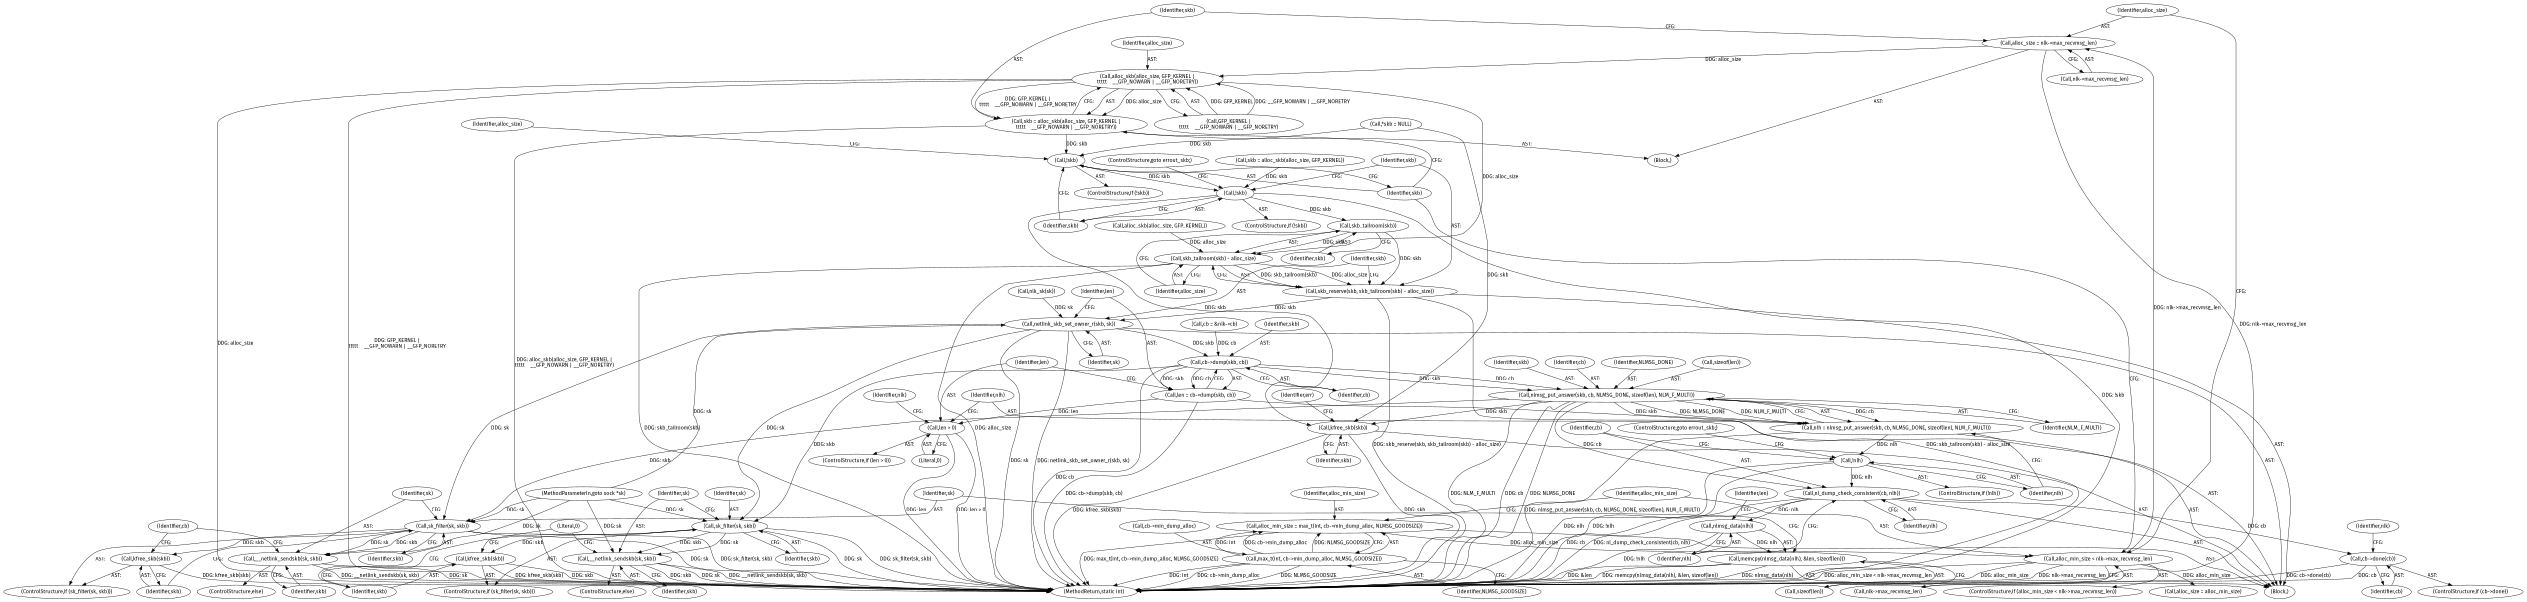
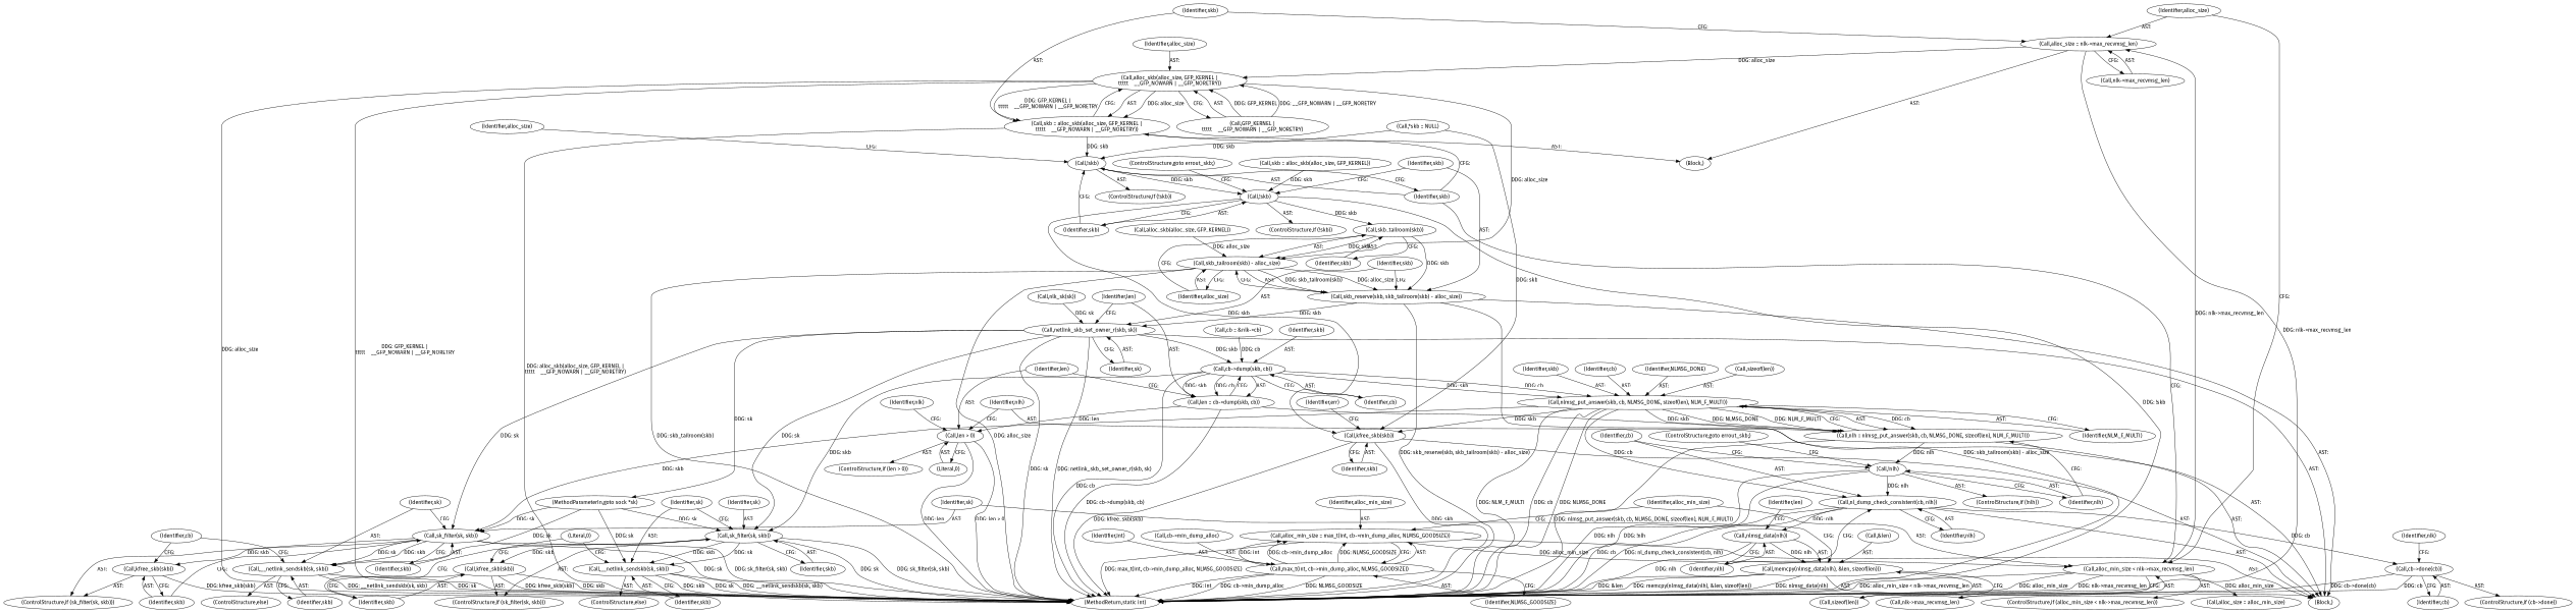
  digraph {
    fontname="Fira Sans"
    node [fontname="Fira Sans"]
    edge [fontname="Fira Sans"]
    n1 [label="(Call,alloc_size = nlk->max_recvmsg_len)"]
    n2 [label="(Call,alloc_skb(alloc_size, GFP_KERNEL |\n\t\t\t\t\t    __GFP_NOWARN | __GFP_NORETRY))"]
    n3 [label="(Call,nlk->max_recvmsg_len)"]
    n4 [label="(MethodReturn,static int)"]
    n5 [label="(Block,)"]
    n6 [label="(Call,skb = alloc_skb(alloc_size, GFP_KERNEL |\n\t\t\t\t\t    __GFP_NOWARN | __GFP_NORETRY))"]
    n7 [label="(Call,skb_tailroom(skb) - alloc_size)"]
    n8 [label="(Call,GFP_KERNEL |\n\t\t\t\t\t    __GFP_NOWARN | __GFP_NORETRY)"]
    n9 [label="(Call,alloc_min_size < nlk->max_recvmsg_len)"]
    n10 [label="(ControlStructure,if (alloc_min_size < nlk->max_recvmsg_len))"]
    n11 [label="(Call,alloc_size = alloc_min_size)"]
    n12 [label="(Call,nlk->max_recvmsg_len)"]
    n13 [label="(Call,alloc_min_size = max_t(int, cb->min_dump_alloc, NLMSG_GOODSIZE))"]
    n14 [label="(Call,max_t(int, cb->min_dump_alloc, NLMSG_GOODSIZE))"]
    n15 [label="(Block,)"]
    n16 [label="(Identifier,NLMSG_GOODSIZE)"]
    n17 [label="(Call,!skb)"]
    n18 [label="(Call,skb_reserve(skb, skb_tailroom(skb) - alloc_size))"]
    n19 [label="(Identifier,alloc_size)"]
    n20 [label="(Call,!skb)"]
    n21 [label="(Identifier,skb)"]
    n22 [label="(ControlStructure,if (!skb))"]
    n23 [label="(Call,skb_tailroom(skb))"]
    n24 [label="(Call,kfree_skb(skb))"]
    n25 [label="(Identifier,skb)"]
    n26 [label="(ControlStructure,if (!skb))"]
    n27 [label="(Identifier,skb)"]
    n28 [label="(Identifier,skb)"]
    n29 [label="(Call,netlink_skb_set_owner_r(skb, sk))"]
    n30 [label="(Call,cb->dump(skb, cb))"]
    n31 [label="(Call,sk_filter(sk, skb))"]
    n32 [label="(Call,sk_filter(sk, skb))"]
    n33 [label="(Identifier,sk)"]
    n34 [label="(Call,len = cb->dump(skb, cb))"]
    n35 [label="(Call,nlmsg_put_answer(skb, cb, NLMSG_DONE, sizeof(len), NLM_F_MULTI))"]
    n36 [label="(Identifier,cb)"]
    n37 [label="(Call,kfree_skb(skb))"]
    n38 [label="(Call,__netlink_sendskb(sk, skb))"]
    n39 [label="(ControlStructure,if (sk_filter(sk, skb)))"]
    n40 [label="(Identifier,skb)"]
    n41 [label="(Call,kfree_skb(skb))"]
    n42 [label="(Call,__netlink_sendskb(sk, skb))"]
    n43 [label="(Identifier,skb)"]
    n44 [label="(ControlStructure,if (sk_filter(sk, skb)))"]
    n45 [label="(Call,len > 0)"]
    n46 [label="(Call,nlh = nlmsg_put_answer(skb, cb, NLMSG_DONE, sizeof(len), NLM_F_MULTI))"]
    n47 [label="(Call,nl_dump_check_consistent(cb, nlh))"]
    n48 [label="(Identifier,NLM_F_MULTI)"]
    n49 [label="(ControlStructure,if (len > 0))"]
    n50 [label="(Literal,0)"]
    n51 [label="(Identifier,skb)"]
    n52 [label="(ControlStructure,else)"]
    n53 [label="(Identifier,skb)"]
    n54 [label="(Call,!nlh)"]
    n55 [label="(Call,nlmsg_data(nlh))"]
    n56 [label="(Call,cb->done(cb))"]
    n57 [label="(Identifier,nlh)"]
    n58 [label="(ControlStructure,if (!nlh))"]
    n59 [label="(Identifier,nlh)"]
    n60 [label="(Call,memcpy(nlmsg_data(nlh), &len, sizeof(len)))"]
    n61 [label="(Identifier,nlh)"]
    n62 [label="(Identifier,cb)"]
    n63 [label="(ControlStructure,if (cb->done))"]
    n64 [label="(Call,sizeof(len))"]
    n65 [label="(Identifier,skb)"]
    n66 [label="(ControlStructure,else)"]
    n67 [label="(Identifier,skb)"]
    n68 [label="(Call,nlk_sk(sk))"]
    n69 [label="(ControlStructure,goto errout_skb;)"]
    n70 [label="(Call,sizeof(len))"]
    n71 [label="(Identifier,alloc_size)"]
    n72 [label="(Identifier,alloc_size)"]
    n73 [label="(Call,cb->min_dump_alloc)"]
    n74 [label="(Identifier,alloc_min_size)"]
    n75 [label="(Identifier,len)"]
    n76 [label="(MethodParameterIn,goto sock *sk)"]
    n77 [label="(Identifier,err)"]
    n78 [label="(Identifier,len)"]
    n79 [label="(Literal,0)"]
+   n80 [label="(Call,&len)"]
    n81 [label="(Identifier,skb)"]
    n82 [label="(Identifier,alloc_size)"]
    n83 [label="(Call,*skb = NULL)"]
    n84 [label="(Identifier,sk)"]
    n85 [label="(Identifier,nlh)"]
    n86 [label="(ControlStructure,goto errout_skb;)"]
    n87 [label="(Identifier,skb)"]
+   n88 [label="(Identifier,int)"]
    n89 [label="(Identifier,sk)"]
    n90 [label="(Call,cb = &nlk->cb)"]
    n91 [label="(Identifier,skb)"]
    n92 [label="(Call,skb = alloc_skb(alloc_size, GFP_KERNEL))"]
    n93 [label="(Identifier,len)"]
    n94 [label="(Identifier,cb)"]
    n95 [label="(Identifier,cb)"]
    n96 [label="(Call,alloc_skb(alloc_size, GFP_KERNEL))"]
    n97 [label="(Identifier,skb)"]
    n98 [label="(Identifier,skb)"]
    n99 [label="(Identifier,sk)"]
    n100 [label="(Identifier,nlk)"]
    n101 [label="(Identifier,NLMSG_DONE)"]
    n102 [label="(Identifier,nlk)"]
    n103 [label="(Identifier,alloc_min_size)"]
    n104 [label="(Identifier,cb)"]
    n105 [label="(Identifier,sk)"]
    n1 -> n2 [label="DDG: alloc_size"]
    n1 -> n3 [label="CFG: "]
    n1 -> n4 [label="DDG: nlk->max_recvmsg_len"]
    n1 -> n5 [label="AST: "]
    n2 -> n4 [label="DDG: GFP_KERNEL |\n\t\t\t\t\t    __GFP_NOWARN | __GFP_NORETRY"]
    n2 -> n4 [label="DDG: alloc_size"]
    n2 -> n6 [label="AST: "]
    n2 -> n6 [label="DDG: alloc_size"]
    n2 -> n6 [label="DDG: GFP_KERNEL |\n\t\t\t\t\t    __GFP_NOWARN | __GFP_NORETRY"]
    n2 -> n7 [label="DDG: alloc_size"]
    n2 -> n8 [label="CFG: "]
    n3 -> n1 [label="AST: "]
    n6 -> n2 [label="CFG: "]
    n6 -> n4 [label="DDG: alloc_skb(alloc_size, GFP_KERNEL |\n\t\t\t\t\t    __GFP_NOWARN | __GFP_NORETRY)"]
    n6 -> n5 [label="AST: "]
    n6 -> n17 [label="DDG: skb"]
    n7 -> n4 [label="DDG: alloc_size"]
    n7 -> n4 [label="DDG: skb_tailroom(skb)"]
    n7 -> n18 [label="AST: "]
    n7 -> n18 [label="DDG: skb_tailroom(skb)"]
    n7 -> n18 [label="DDG: alloc_size"]
    n7 -> n19 [label="CFG: "]
    n8 -> n2 [label="AST: "]
    n8 -> n2 [label="DDG: GFP_KERNEL"]
    n8 -> n2 [label="DDG: __GFP_NOWARN | __GFP_NORETRY"]
    n9 -> n1 [label="DDG: nlk->max_recvmsg_len"]
    n9 -> n4 [label="DDG: nlk->max_recvmsg_len"]
    n9 -> n4 [label="DDG: alloc_min_size < nlk->max_recvmsg_len"]
    n9 -> n4 [label="DDG: alloc_min_size"]
    n9 -> n10 [label="AST: "]
    n9 -> n11 [label="DDG: alloc_min_size"]
    n9 -> n12 [label="CFG: "]
    n12 -> n9 [label="AST: "]
    n13 -> n4 [label="DDG: max_t(int, cb->min_dump_alloc, NLMSG_GOODSIZE)"]
    n13 -> n9 [label="DDG: alloc_min_size"]
    n13 -> n14 [label="CFG: "]
    n13 -> n15 [label="AST: "]
    n14 -> n4 [label="DDG: NLMSG_GOODSIZE"]
    n14 -> n4 [label="DDG: int"]
    n14 -> n4 [label="DDG: cb->min_dump_alloc"]
    n14 -> n13 [label="AST: "]
    n14 -> n13 [label="DDG: int"]
    n14 -> n13 [label="DDG: cb->min_dump_alloc"]
    n14 -> n13 [label="DDG: NLMSG_GOODSIZE"]
    n14 -> n16 [label="CFG: "]
    n16 -> n14 [label="AST: "]
    n17 -> n20 [label="DDG: skb"]
    n17 -> n21 [label="CFG: "]
    n17 -> n22 [label="AST: "]
    n18 -> n4 [label="DDG: skb_tailroom(skb) - alloc_size"]
    n18 -> n4 [label="DDG: skb_reserve(skb, skb_tailroom(skb) - alloc_size)"]
    n18 -> n7 [label="CFG: "]
    n18 -> n15 [label="AST: "]
    n18 -> n29 [label="DDG: skb"]
    n19 -> n7 [label="AST: "]
    n19 -> n23 [label="CFG: "]
    n20 -> n4 [label="DDG: !skb"]
    n20 -> n23 [label="DDG: skb"]
    n20 -> n24 [label="DDG: skb"]
    n20 -> n25 [label="CFG: "]
    n20 -> n26 [label="AST: "]
    n21 -> n6 [label="CFG: "]
    n21 -> n9 [label="CFG: "]
    n21 -> n17 [label="AST: "]
    n23 -> n7 [label="AST: "]
    n23 -> n7 [label="DDG: skb"]
    n23 -> n18 [label="DDG: skb"]
    n23 -> n27 [label="CFG: "]
    n24 -> n4 [label="DDG: skb"]
    n24 -> n4 [label="DDG: kfree_skb(skb)"]
    n24 -> n15 [label="AST: "]
    n24 -> n28 [label="CFG: "]
    n25 -> n17 [label="CFG: "]
    n25 -> n20 [label="AST: "]
    n27 -> n23 [label="AST: "]
    n28 -> n24 [label="AST: "]
    n29 -> n4 [label="DDG: sk"]
    n29 -> n4 [label="DDG: netlink_skb_set_owner_r(skb, sk)"]
    n29 -> n15 [label="AST: "]
    n29 -> n30 [label="DDG: skb"]
    n29 -> n31 [label="DDG: sk"]
    n29 -> n32 [label="DDG: sk"]
    n29 -> n33 [label="CFG: "]
    n30 -> n4 [label="DDG: cb"]
    n30 -> n31 [label="DDG: skb"]
    n30 -> n34 [label="AST: "]
    n30 -> n34 [label="DDG: skb"]
    n30 -> n34 [label="DDG: cb"]
    n30 -> n35 [label="DDG: skb"]
    n30 -> n35 [label="DDG: cb"]
    n30 -> n36 [label="CFG: "]
    n31 -> n4 [label="DDG: sk_filter(sk, skb)"]
    n31 -> n4 [label="DDG: sk"]
    n31 -> n37 [label="DDG: skb"]
    n31 -> n38 [label="DDG: sk"]
    n31 -> n38 [label="DDG: skb"]
    n31 -> n39 [label="AST: "]
    n31 -> n40 [label="CFG: "]
    n32 -> n4 [label="DDG: sk"]
    n32 -> n4 [label="DDG: sk_filter(sk, skb)"]
    n32 -> n41 [label="DDG: skb"]
    n32 -> n42 [label="DDG: sk"]
    n32 -> n42 [label="DDG: skb"]
    n32 -> n43 [label="CFG: "]
    n32 -> n44 [label="AST: "]
    n33 -> n29 [label="AST: "]
    n34 -> n4 [label="DDG: cb->dump(skb, cb)"]
    n34 -> n15 [label="AST: "]
    n34 -> n30 [label="CFG: "]
    n34 -> n45 [label="DDG: len"]
    n35 -> n4 [label="DDG: NLMSG_DONE"]
    n35 -> n4 [label="DDG: NLM_F_MULTI"]
    n35 -> n4 [label="DDG: cb"]
    n35 -> n24 [label="DDG: skb"]
    n35 -> n32 [label="DDG: skb"]
    n35 -> n46 [label="AST: "]
    n35 -> n46 [label="DDG: cb"]
    n35 -> n46 [label="DDG: skb"]
    n35 -> n46 [label="DDG: NLMSG_DONE"]
    n35 -> n46 [label="DDG: NLM_F_MULTI"]
    n35 -> n47 [label="DDG: cb"]
    n35 -> n48 [label="CFG: "]
    n36 -> n30 [label="AST: "]
    n37 -> n4 [label="DDG: kfree_skb(skb)"]
    n37 -> n4 [label="DDG: skb"]
    n37 -> n39 [label="AST: "]
    n37 -> n51 [label="CFG: "]
    n38 -> n4 [label="DDG: sk"]
    n38 -> n4 [label="DDG: __netlink_sendskb(sk, skb)"]
    n38 -> n4 [label="DDG: skb"]
    n38 -> n52 [label="AST: "]
    n38 -> n53 [label="CFG: "]
    n40 -> n31 [label="AST: "]
    n41 -> n4 [label="DDG: kfree_skb(skb)"]
    n41 -> n44 [label="AST: "]
    n41 -> n65 [label="CFG: "]
    n42 -> n4 [label="DDG: sk"]
    n42 -> n4 [label="DDG: __netlink_sendskb(sk, skb)"]
    n42 -> n66 [label="AST: "]
    n42 -> n67 [label="CFG: "]
    n43 -> n32 [label="AST: "]
    n45 -> n4 [label="DDG: len > 0"]
    n45 -> n4 [label="DDG: len"]
    n45 -> n49 [label="AST: "]
    n45 -> n50 [label="CFG: "]
    n46 -> n4 [label="DDG: nlmsg_put_answer(skb, cb, NLMSG_DONE, sizeof(len), NLM_F_MULTI)"]
    n46 -> n15 [label="AST: "]
    n46 -> n35 [label="CFG: "]
    n46 -> n54 [label="DDG: nlh"]
    n47 -> n4 [label="DDG: cb"]
    n47 -> n4 [label="DDG: nl_dump_check_consistent(cb, nlh)"]
    n47 -> n15 [label="AST: "]
    n47 -> n55 [label="DDG: nlh"]
    n47 -> n56 [label="DDG: cb"]
    n47 -> n57 [label="CFG: "]
    n48 -> n35 [label="AST: "]
    n50 -> n45 [label="AST: "]
    n51 -> n31 [label="CFG: "]
    n51 -> n37 [label="AST: "]
    n53 -> n38 [label="AST: "]
    n54 -> n4 [label="DDG: nlh"]
    n54 -> n4 [label="DDG: !nlh"]
    n54 -> n47 [label="DDG: nlh"]
    n54 -> n58 [label="AST: "]
    n54 -> n59 [label="CFG: "]
-   n55 -> n4 [label="DDG: !nlh"]
+   n55 -> n4 [label="DDG: nlh"]
    n55 -> n60 [label="AST: "]
    n55 -> n60 [label="DDG: nlh"]
    n55 -> n61 [label="CFG: "]
    n56 -> n4 [label="DDG: cb"]
    n56 -> n4 [label="DDG: cb->done(cb)"]
    n56 -> n62 [label="CFG: "]
    n56 -> n63 [label="AST: "]
    n57 -> n47 [label="AST: "]
    n59 -> n46 [label="CFG: "]
    n59 -> n54 [label="AST: "]
    n60 -> n4 [label="DDG: memcpy(nlmsg_data(nlh), &len, sizeof(len))"]
    n60 -> n4 [label="DDG: nlmsg_data(nlh)"]
    n60 -> n4 [label="DDG: &len"]
    n60 -> n15 [label="AST: "]
    n60 -> n64 [label="CFG: "]
    n61 -> n47 [label="CFG: "]
    n61 -> n55 [label="AST: "]
    n62 -> n56 [label="AST: "]
    n64 -> n60 [label="AST: "]
    n65 -> n32 [label="CFG: "]
    n65 -> n41 [label="AST: "]
    n67 -> n42 [label="AST: "]
    n68 -> n29 [label="DDG: sk"]
    n69 -> n54 [label="CFG: "]
    n70 -> n35 [label="AST: "]
    n71 -> n2 [label="AST: "]
    n72 -> n17 [label="CFG: "]
    n73 -> n14 [label="AST: "]
    n74 -> n13 [label="AST: "]
    n75 -> n34 [label="CFG: "]
    n75 -> n45 [label="AST: "]
-   n76 -> n29 [label="DDG: sk"]
+   n29 -> n76 [label="DDG: sk"]
    n76 -> n31 [label="DDG: sk"]
    n76 -> n32 [label="DDG: sk"]
    n76 -> n38 [label="DDG: sk"]
    n76 -> n42 [label="DDG: sk"]
    n77 -> n24 [label="CFG: "]
    n78 -> n29 [label="CFG: "]
    n78 -> n34 [label="AST: "]
    n79 -> n37 [label="CFG: "]
    n79 -> n38 [label="CFG: "]
+   n80 -> n60 [label="AST: "]
    n81 -> n1 [label="CFG: "]
    n81 -> n6 [label="AST: "]
    n82 -> n1 [label="AST: "]
    n82 -> n9 [label="CFG: "]
    n83 -> n17 [label="DDG: skb"]
    n83 -> n24 [label="DDG: skb"]
    n84 -> n31 [label="AST: "]
    n85 -> n45 [label="CFG: "]
    n85 -> n46 [label="AST: "]
    n86 -> n20 [label="CFG: "]
    n87 -> n18 [label="CFG: "]
    n87 -> n29 [label="AST: "]
+   n88 -> n14 [label="AST: "]
    n89 -> n32 [label="CFG: "]
    n89 -> n42 [label="AST: "]
    n90 -> n30 [label="DDG: cb"]
    n91 -> n35 [label="AST: "]
    n92 -> n20 [label="DDG: skb"]
    n93 -> n55 [label="CFG: "]
    n94 -> n35 [label="AST: "]
    n95 -> n41 [label="CFG: "]
    n95 -> n42 [label="CFG: "]
    n96 -> n7 [label="DDG: alloc_size"]
    n97 -> n30 [label="AST: "]
    n98 -> n18 [label="AST: "]
    n98 -> n20 [label="CFG: "]
    n99 -> n31 [label="CFG: "]
    n99 -> n38 [label="AST: "]
    n100 -> n45 [label="CFG: "]
    n101 -> n35 [label="AST: "]
    n102 -> n56 [label="CFG: "]
    n103 -> n9 [label="AST: "]
    n103 -> n13 [label="CFG: "]
    n104 -> n47 [label="AST: "]
    n104 -> n54 [label="CFG: "]
    n105 -> n32 [label="AST: "]
    n105 -> n60 [label="CFG: "]
  }
